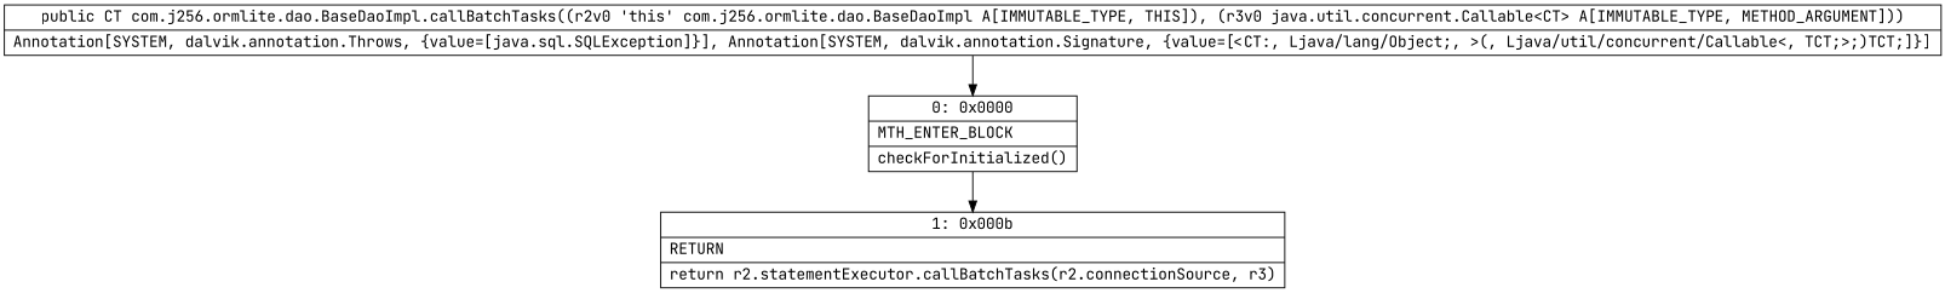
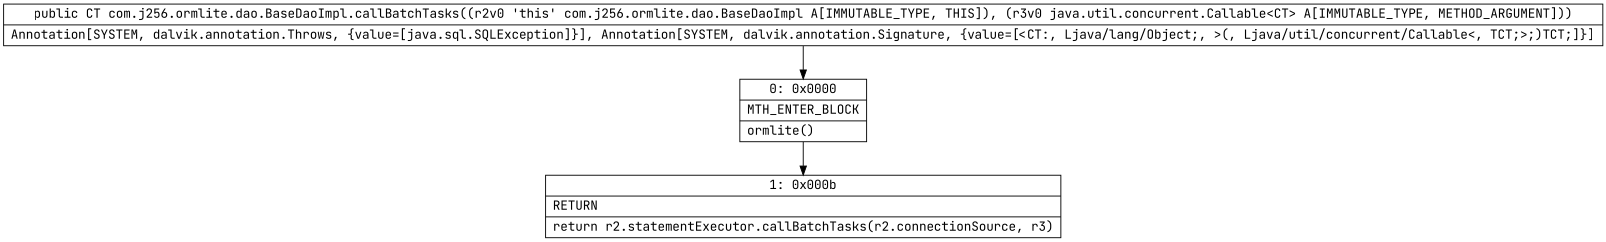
  digraph {
    fontname="JetBrains Mono"
    node [shape=record fontname="JetBrains Mono"]
    edge [fontname="JetBrains Mono"]
-   n1 [label="{0\:\ 0x0000|MTH_ENTER_BLOCK\l|checkForInitialized()\l}"]
+   n1 [label="{0\:\ 0x0000|MTH_ENTER_BLOCK\l|ormlite()\l}"]
    n2 [label="{1\:\ 0x000b|RETURN\l|return r2.statementExecutor.callBatchTasks(r2.connectionSource, r3)\l}"]
    n3 [label="{public CT com.j256.ormlite.dao.BaseDaoImpl.callBatchTasks((r2v0 'this' com.j256.ormlite.dao.BaseDaoImpl A[IMMUTABLE_TYPE, THIS]), (r3v0 java.util.concurrent.Callable\<CT\> A[IMMUTABLE_TYPE, METHOD_ARGUMENT]))  | Annotation[SYSTEM, dalvik.annotation.Throws, \{value=[java.sql.SQLException]\}], Annotation[SYSTEM, dalvik.annotation.Signature, \{value=[\<CT:, Ljava\/lang\/Object;, \>(, Ljava\/util\/concurrent\/Callable\<, TCT;\>;)TCT;]\}]\l}"]
    n1 -> n2
    n3 -> n1
  }
